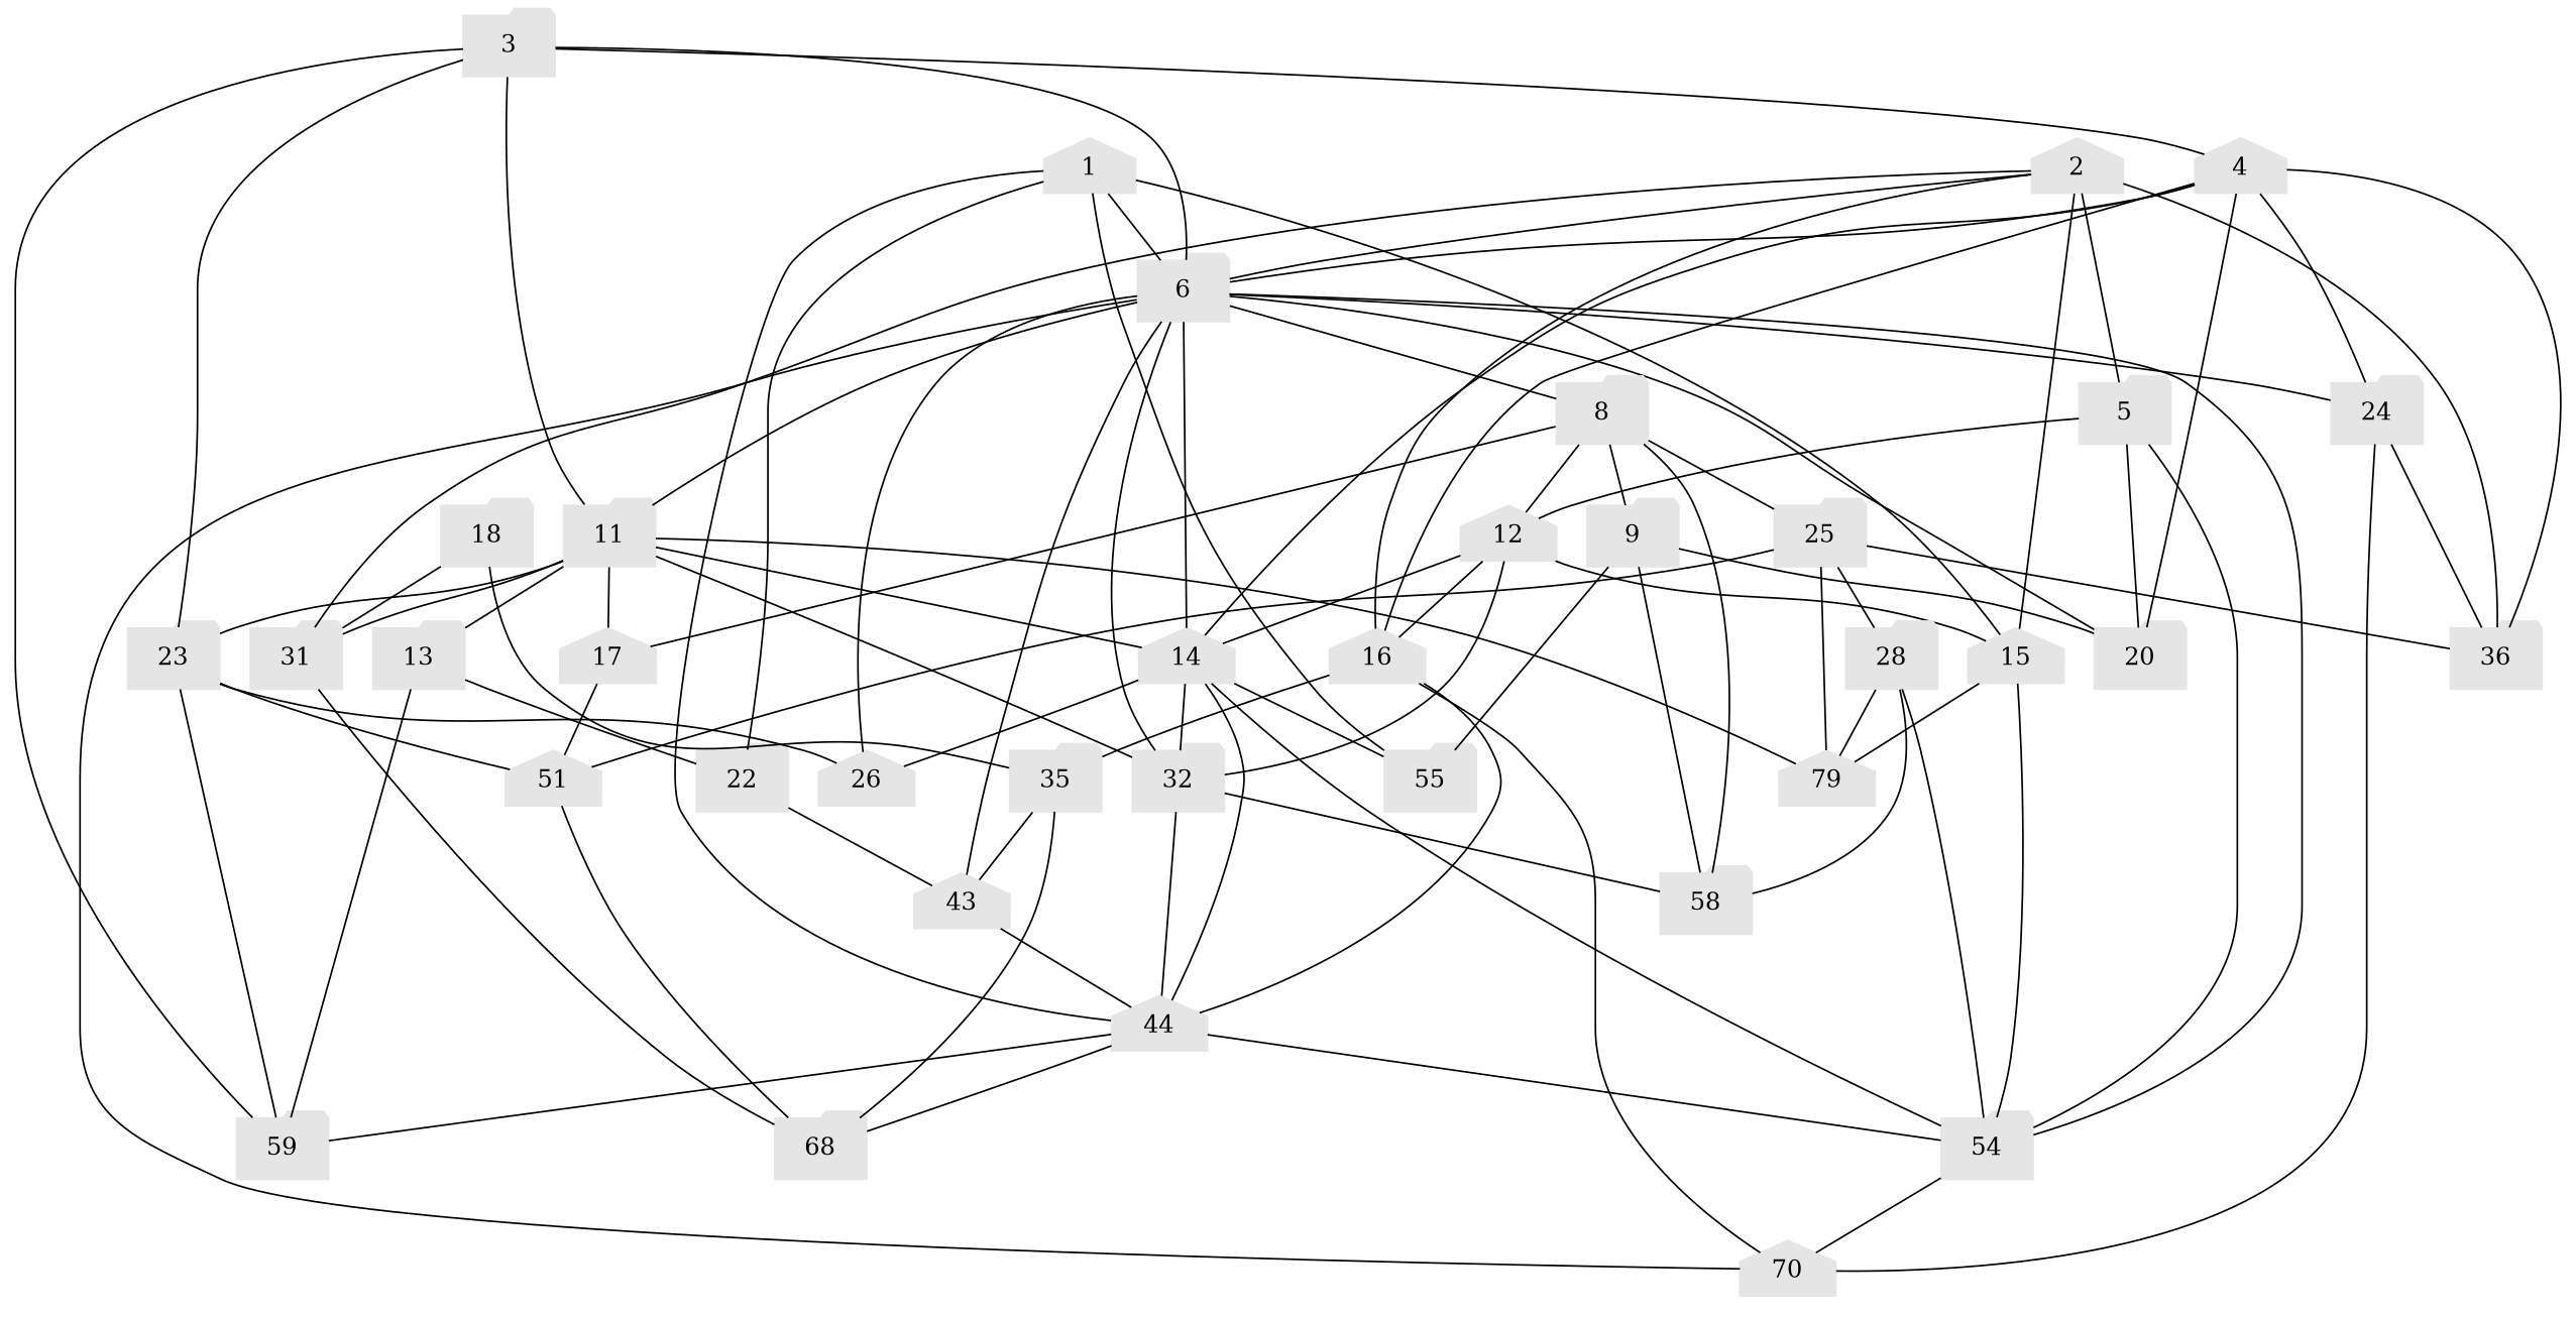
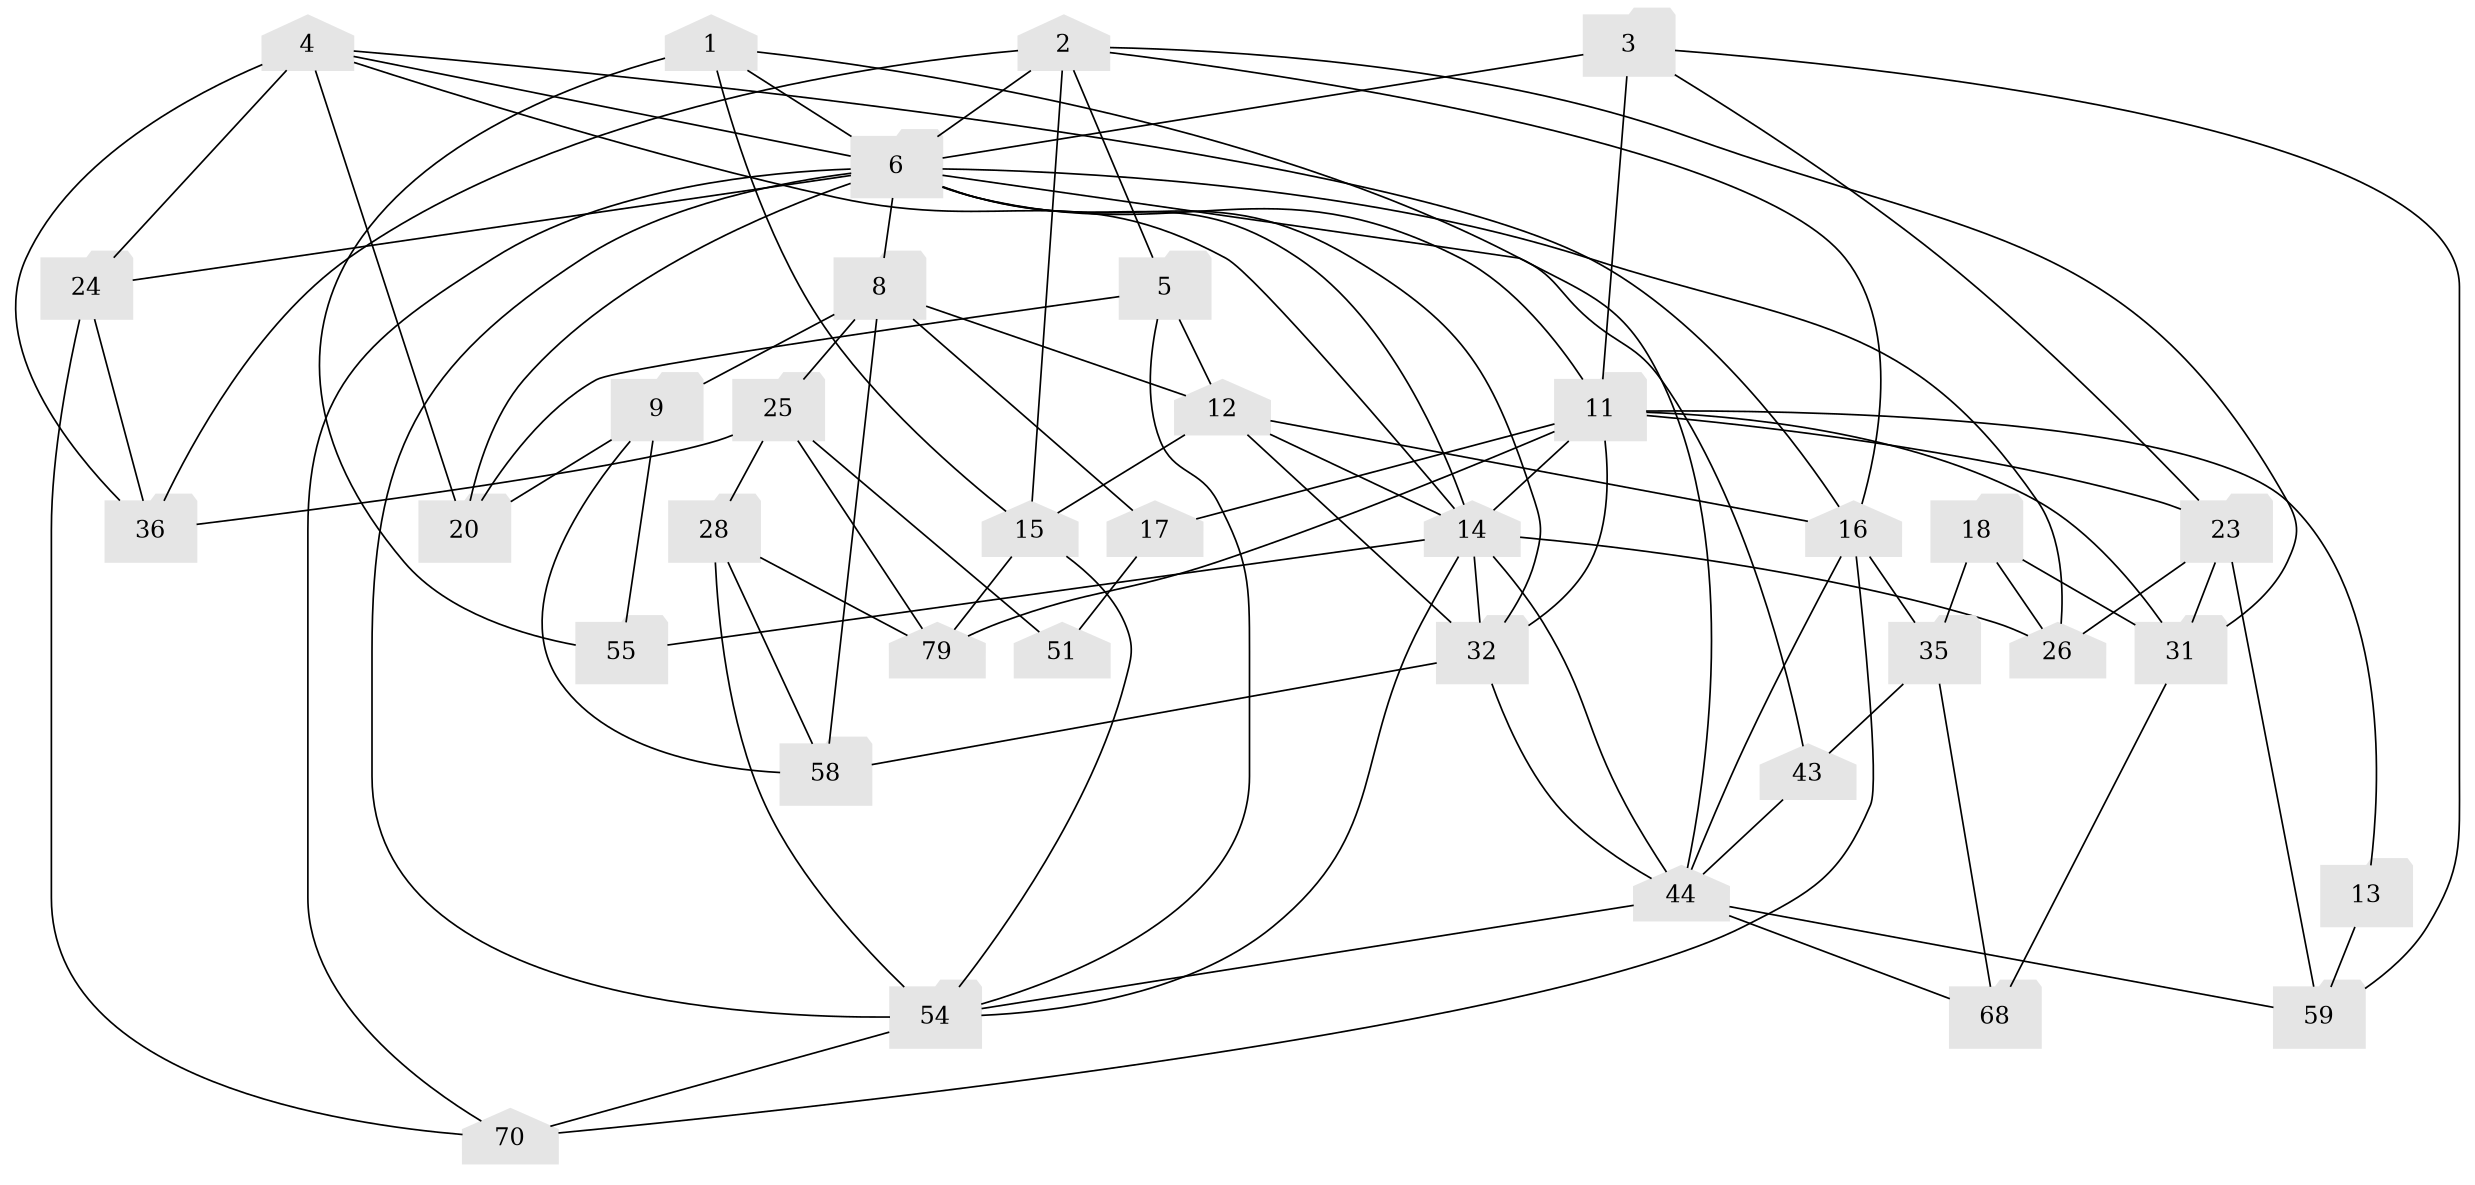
  graph {
    node [color=gray90 shape=folder style=filled]
    1 [shape=house super="+65"]
    6 [super="+49+10"]
    15 [shape=house super="+27"]
-   22 [super="+45"]
    44 [shape=house super="+53"]
    55
    11 [super="+19+47"]
    14 [shape=house super="+29+41+60"]
    20 [super="+74"]
    24
    54 [super="+75+66"]
    8 [super="+48+64"]
    26 [shape=house]
    32 [super="+72"]
    43 [shape=house]
    70 [shape=house]
    n17 [label=79 shape=house]
    17 [shape=house]
    51 [shape=house]
    59
    68
    2 [shape=house super="+7+37"]
    5 [super="+40+61"]
    16 [shape=house super="+21"]
    31
    36 [super="+73"]
    12 [shape=house super="+50"]
    35
    3 [super="+67"]
    4 [shape=house super="+38+42"]
    23 [super="+30"]
    13
    9
    25 [super="+39"]
    58
    28 [super="+34"]
    18
    1 -- 6
    1 -- 15
-   1 -- 22
    1 -- 44
    1 -- 55
    6 -- 11
    6 -- 14
    6 -- 20
    6 -- 24
    6 -- 54
    6 -- 8
    6 -- 26
    6 -- 32
    6 -- 43
    6 -- 70
    15 -- 54
    15 -- n17
-   22 -- 43
    44 -- 54
    44 -- 59
    44 -- 68
    11 -- 14
    11 -- 32
    11 -- n17
    11 -- 17
    11 -- 31
    11 -- 23
    11 -- 13
    14 -- 44
    14 -- 55 [weight=2]
    14 -- 54
    14 -- 26
    14 -- 32
    24 -- 70
    24 -- 36
    54 -- 70
    8 -- 17
    8 -- 12
    8 -- 9
    8 -- 25
    8 -- 58
    32 -- 44
    32 -- 58
    43 -- 44
    17 -- 51
-   51 -- 68
    2 -- 6
    2 -- 15 [weight=2]
    2 -- 5 [weight=2]
    2 -- 16
    2 -- 31
    2 -- 36 [weight=3]
    5 -- 20 [weight=2]
    5 -- 54
    5 -- 12
    16 -- 44
    16 -- 70
    16 -- 35
    31 -- 68
    12 -- 15
    12 -- 14
    12 -- 32
    12 -- 16
    35 -- 43
    35 -- 68
    3 -- 6
    3 -- 11 [weight=2]
    3 -- 59
-   3 -- 4
    3 -- 23
    4 -- 6
    4 -- 14
    4 -- 20 [weight=2]
    4 -- 24
    4 -- 16
    4 -- 36
    23 -- 26
-   23 -- 51
+   23 -- 31
    23 -- 59
-   13 -- 22 [weight=2]
    13 -- 59
    9 -- 55
    9 -- 20
    9 -- 58
    25 -- n17
    25 -- 51
    25 -- 36
    25 -- 28 [weight=2]
    28 -- 54 [weight=2]
    28 -- n17
    28 -- 58
+   18 -- 26
    18 -- 31
    18 -- 35
  }
